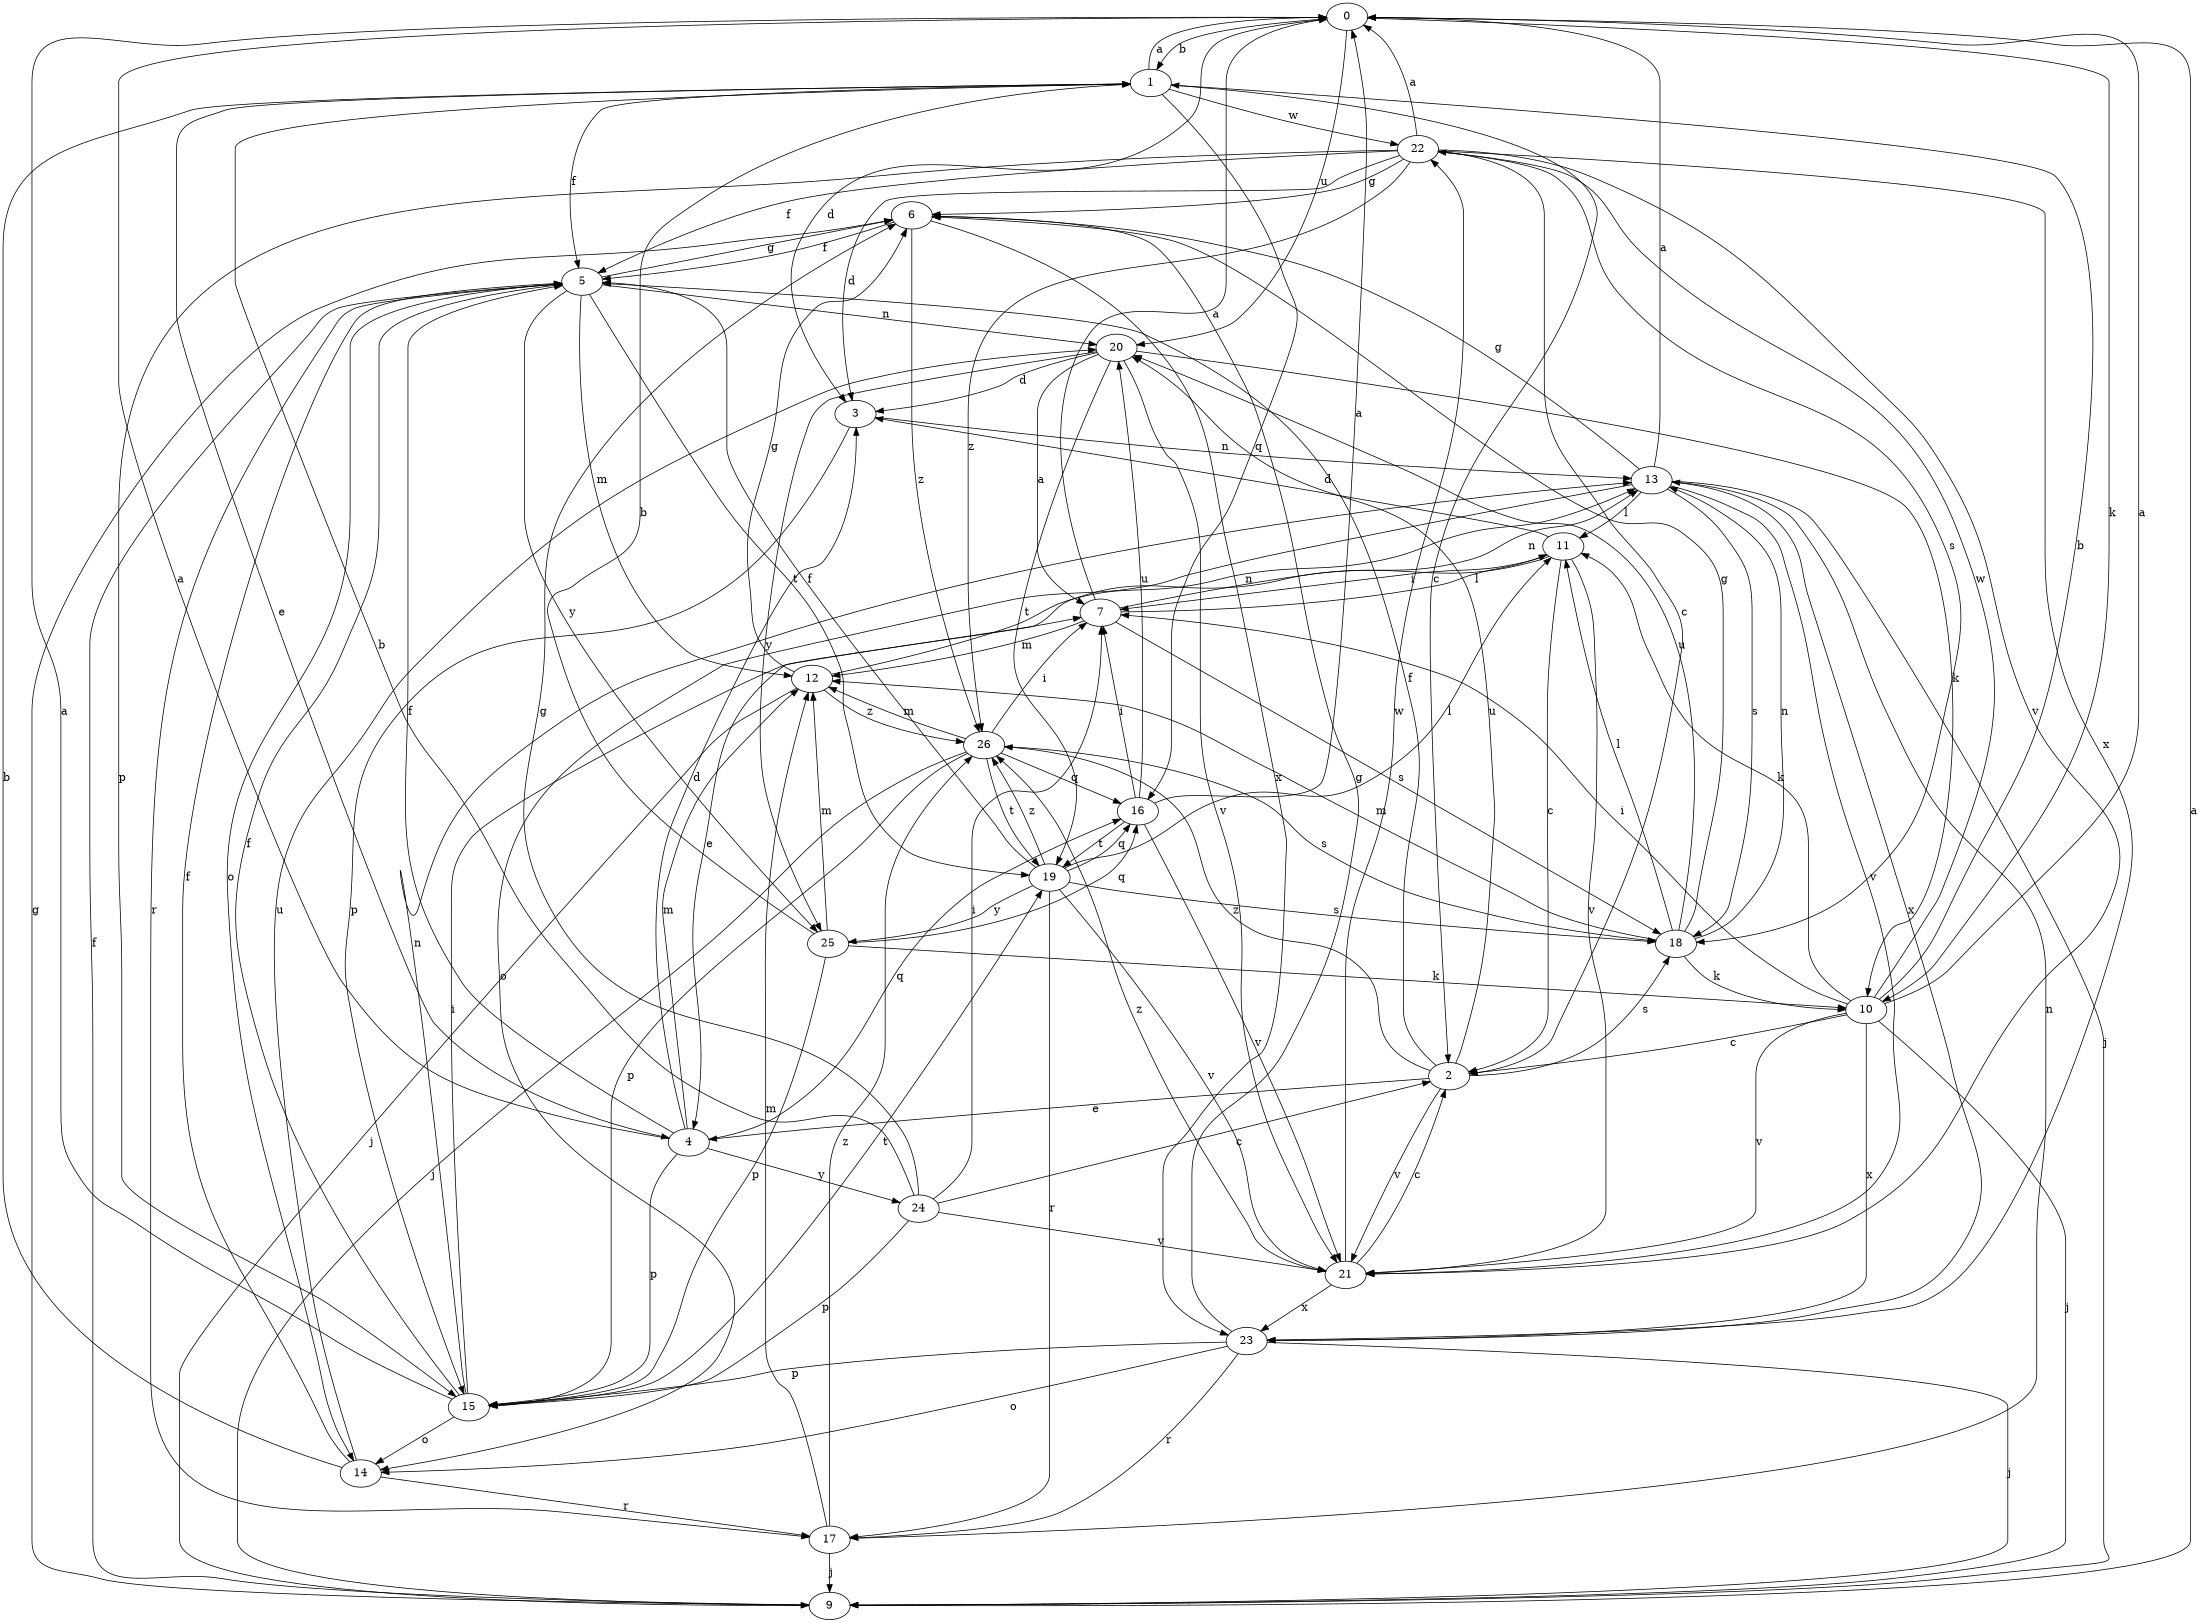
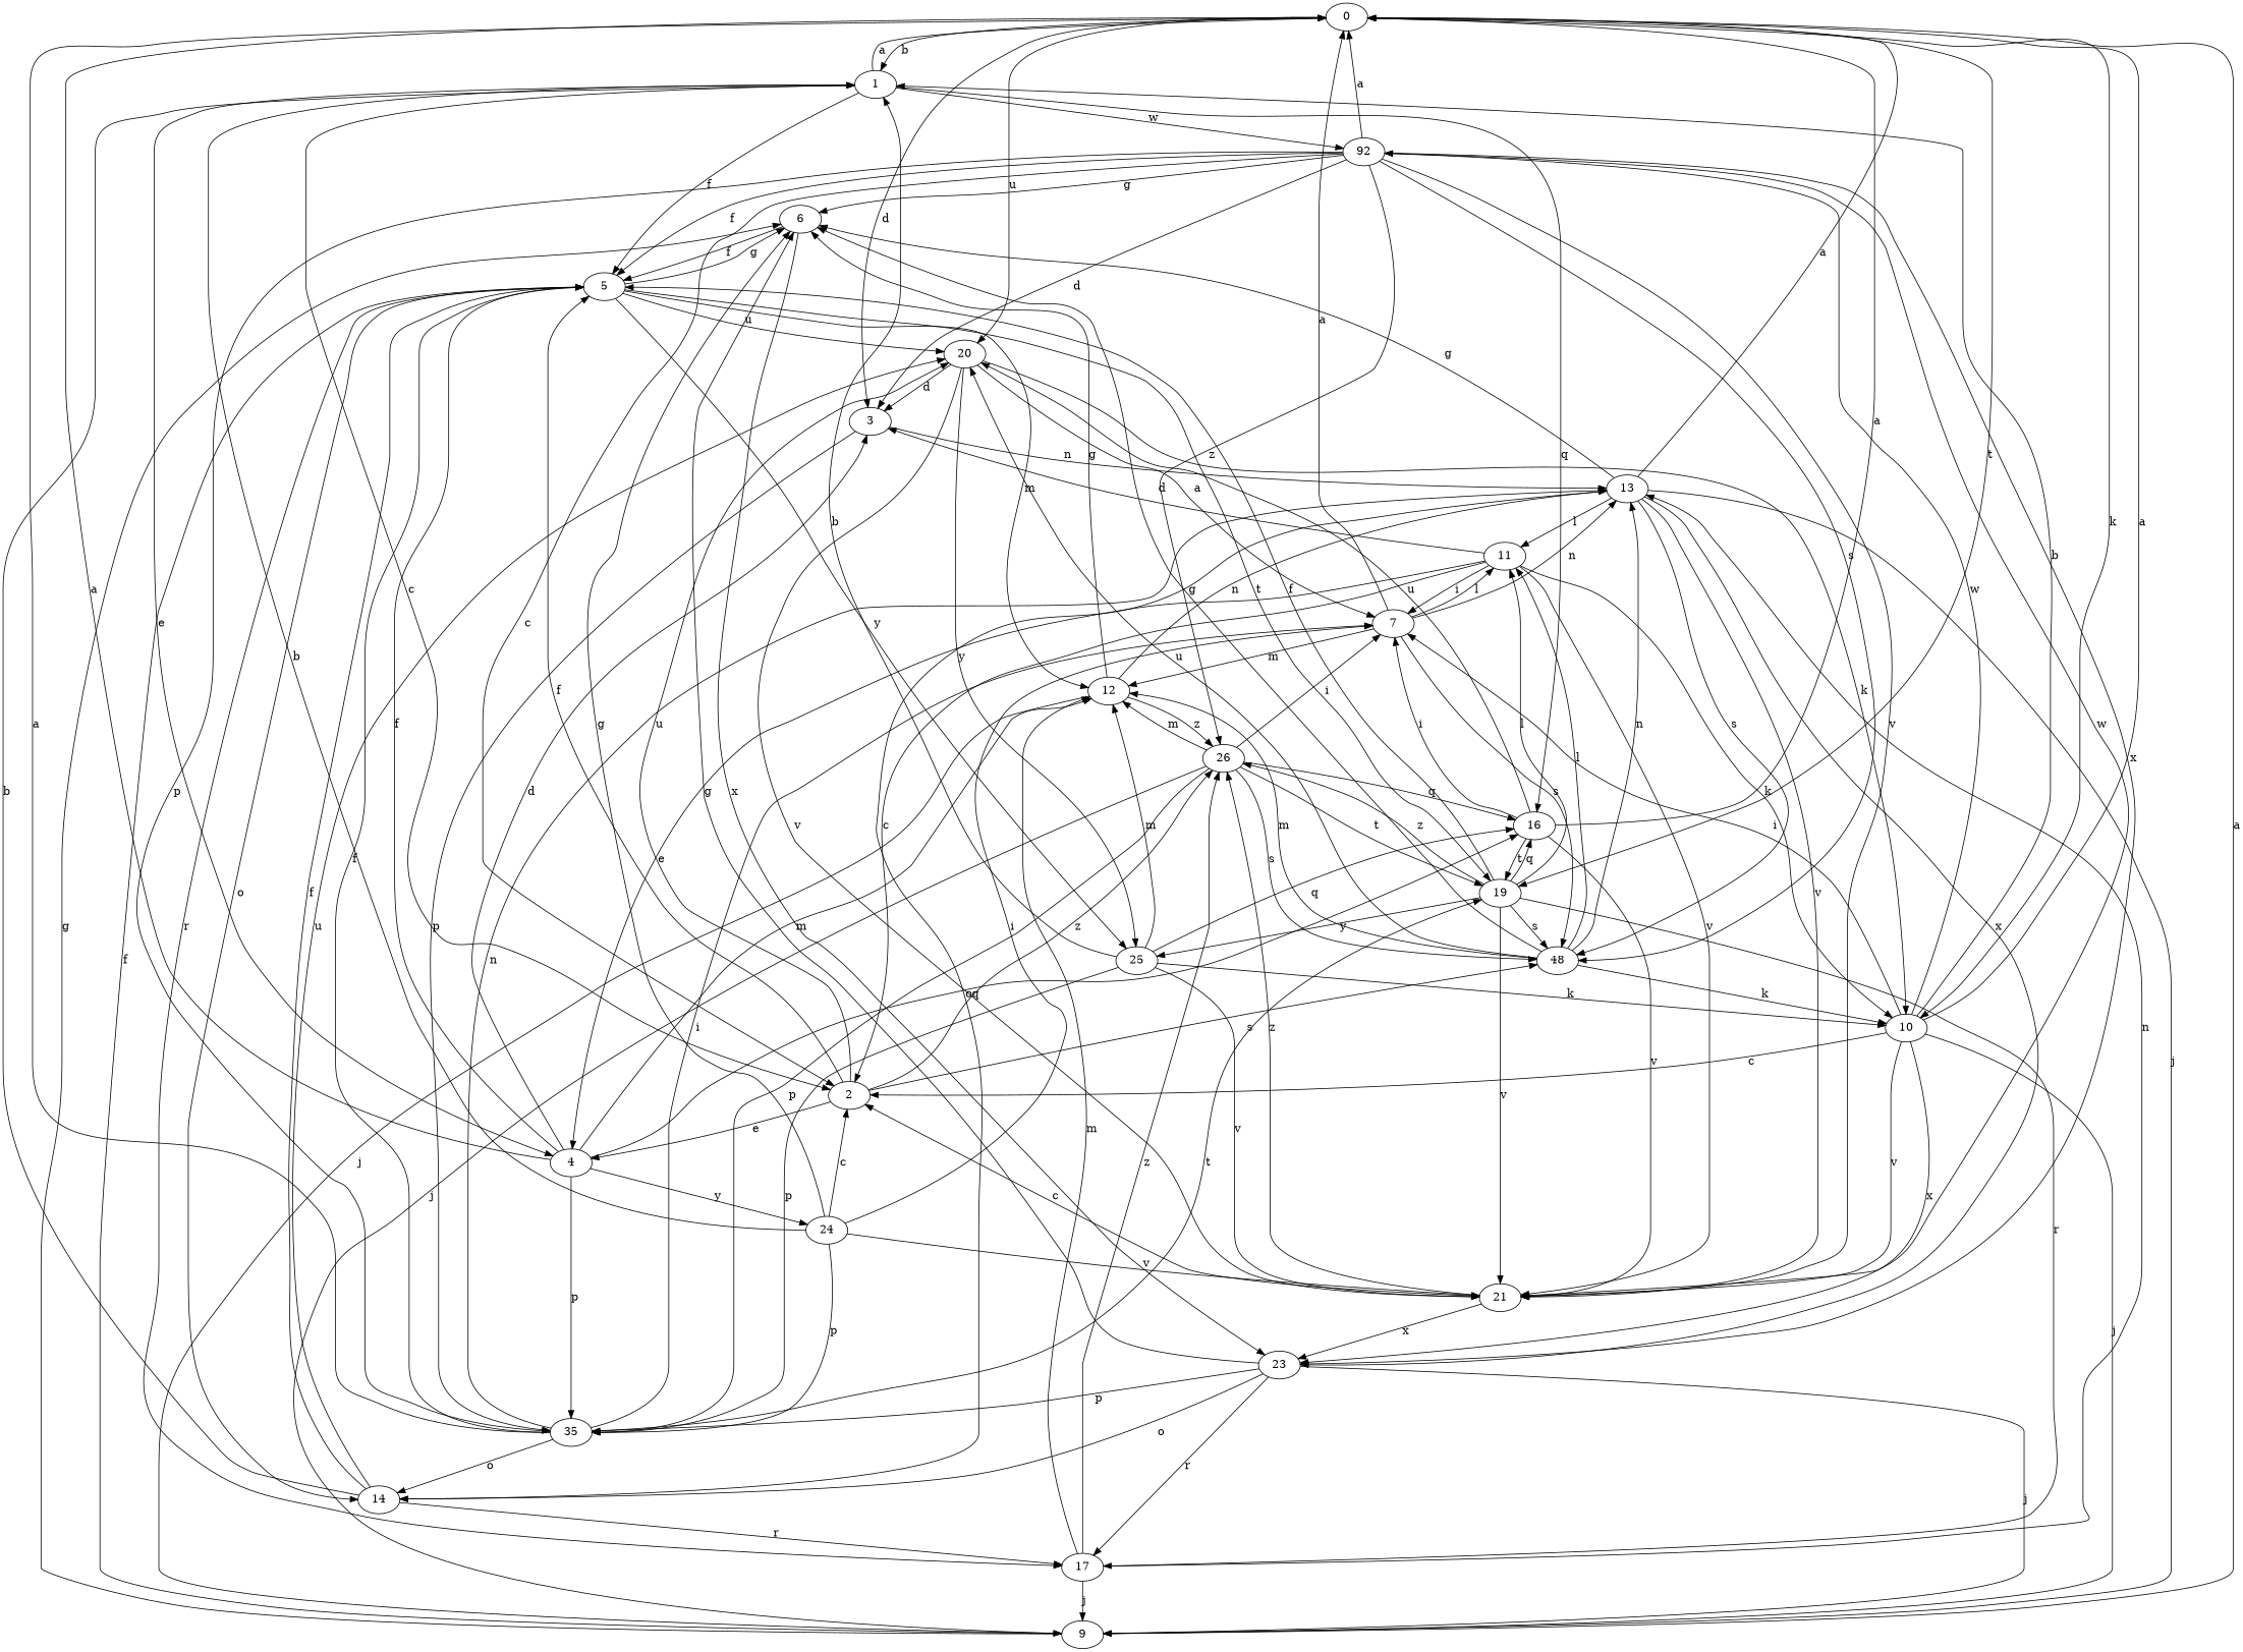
  strict digraph {
    0
    1
    3
    10
    20
    2
    4
    5
    16
-   22
+   22 [label=92]
    13
-   15
+   15 [label=35]
    21
    23
    7
    9
    19
    25
-   18
+   18 [label=48]
    26
    12
    24
    6
    14
    17
    11
    0 -> 1 [label=b]
    0 -> 3 [label=d]
    0 -> 10 [label=k]
    0 -> 20 [label=u]
    1 -> 0 [label=a]
    1 -> 2 [label=c]
    1 -> 4 [label=e]
    1 -> 5 [label=f]
    1 -> 16 [label=q]
    1 -> 22 [label=w]
    3 -> 13 [label=n]
    3 -> 15 [label=p]
    10 -> 0 [label=a]
    10 -> 1 [label=b]
    10 -> 2 [label=c]
    10 -> 22 [label=w]
    10 -> 21 [label=v]
    10 -> 23 [label=x]
    10 -> 7 [label=i]
    10 -> 9 [label=j]
    20 -> 3 [label=d]
    20 -> 10 [label=k]
    20 -> 21 [label=v]
    20 -> 7 [label=a]
-   20 -> 19 [label=t]
+   0 -> 19 [label=t]
    20 -> 25 [label=y]
    2 -> 20 [label=u]
    2 -> 4 [label=e]
    2 -> 5 [label=f]
-   2 -> 21 [label=v]
+   25 -> 21 [label=v]
    2 -> 18 [label=s]
    2 -> 26 [label=z]
    4 -> 0 [label=a]
    4 -> 3 [label=d]
    4 -> 5 [label=f]
    4 -> 16 [label=q]
    4 -> 15 [label=p]
    4 -> 12 [label=m]
    4 -> 24 [label=y]
-   5 -> 20 [label=n]
+   5 -> 20 [label=u]
    5 -> 19 [label=t]
    5 -> 25 [label=y]
    5 -> 12 [label=m]
    5 -> 6 [label=g]
    5 -> 14 [label=o]
    5 -> 17 [label=r]
    16 -> 0 [label=a]
    16 -> 20 [label=u]
    16 -> 21 [label=v]
    16 -> 7 [label=i]
    16 -> 19 [label=t]
    22 -> 0 [label=a]
    22 -> 3 [label=d]
    22 -> 2 [label=c]
    22 -> 5 [label=f]
    22 -> 15 [label=p]
    22 -> 21 [label=v]
    22 -> 23 [label=x]
    22 -> 18 [label=s]
    22 -> 26 [label=z]
    22 -> 6 [label=g]
    13 -> 0 [label=a]
    13 -> 21 [label=v]
    13 -> 23 [label=x]
    13 -> 9 [label=j]
    13 -> 18 [label=s]
    13 -> 6 [label=g]
    13 -> 14 [label=o]
    13 -> 11 [label=l]
    15 -> 0 [label=a]
    15 -> 5 [label=f]
    15 -> 13 [label=n]
    15 -> 7 [label=i]
    15 -> 19 [label=t]
    15 -> 14 [label=o]
    21 -> 2 [label=c]
    21 -> 22 [label=w]
    21 -> 23 [label=x]
    21 -> 26 [label=z]
    23 -> 15 [label=p]
    23 -> 9 [label=j]
    23 -> 6 [label=g]
    23 -> 14 [label=o]
    23 -> 17 [label=r]
    7 -> 0 [label=a]
    7 -> 13 [label=n]
    7 -> 18 [label=s]
    7 -> 12 [label=m]
    7 -> 11 [label=l]
    9 -> 0 [label=a]
    9 -> 5 [label=f]
    9 -> 6 [label=g]
    19 -> 5 [label=f]
    19 -> 16 [label=q]
    19 -> 21 [label=v]
    19 -> 25 [label=y]
    19 -> 18 [label=s]
    19 -> 26 [label=z]
    19 -> 17 [label=r]
    19 -> 11 [label=l]
    25 -> 1 [label=b]
    25 -> 10 [label=k]
    25 -> 16 [label=q]
    25 -> 15 [label=p]
    25 -> 12 [label=m]
    18 -> 10 [label=k]
    18 -> 20 [label=u]
    18 -> 13 [label=n]
    18 -> 12 [label=m]
    18 -> 6 [label=g]
    18 -> 11 [label=l]
    26 -> 16 [label=q]
    26 -> 15 [label=p]
    26 -> 7 [label=i]
    26 -> 9 [label=j]
    26 -> 19 [label=t]
    26 -> 18 [label=s]
    26 -> 12 [label=m]
    12 -> 13 [label=n]
    12 -> 9 [label=j]
    12 -> 26 [label=z]
    12 -> 6 [label=g]
    24 -> 1 [label=b]
    24 -> 2 [label=c]
    24 -> 15 [label=p]
    24 -> 21 [label=v]
    24 -> 7 [label=i]
    24 -> 6 [label=g]
    6 -> 5 [label=f]
    6 -> 23 [label=x]
-   6 -> 26 [label=z]
    14 -> 1 [label=b]
    14 -> 20 [label=u]
    14 -> 5 [label=f]
    14 -> 17 [label=r]
    17 -> 13 [label=n]
    17 -> 9 [label=j]
    17 -> 26 [label=z]
    17 -> 12 [label=m]
    11 -> 3 [label=d]
-   10 -> 11 [label=k]
+   11 -> 10 [label=k]
    11 -> 2 [label=c]
    11 -> 4 [label=e]
    11 -> 21 [label=v]
    11 -> 7 [label=i]
  }
